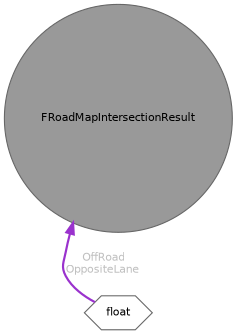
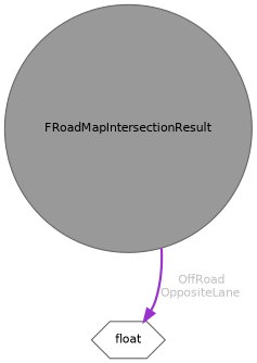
  digraph {
    node [color=gray40 fontname=Helvetica fontsize=10 style=filled]
    n1 [fillcolor=grey60 fontcolor=black height=0.2 label=FRoadMapIntersectionResult shape=circle width=0.4]
    n2 [fillcolor=white height=0.2 label=float shape=hexagon width=0.4]
-   n1 -> n2 [color=darkorchid3 dir=back fontcolor=grey fontname=Helvetica fontsize=10 label=" OffRoad\nOppositeLane" labelfontname=Helvetica labelfontsize=10 style=bold]
+   n2 -> n1 [color=darkorchid3 dir=back fontcolor=grey fontname=Helvetica fontsize=10 label=" OffRoad\nOppositeLane" labelfontname=Helvetica labelfontsize=10 style=bold]
  }
